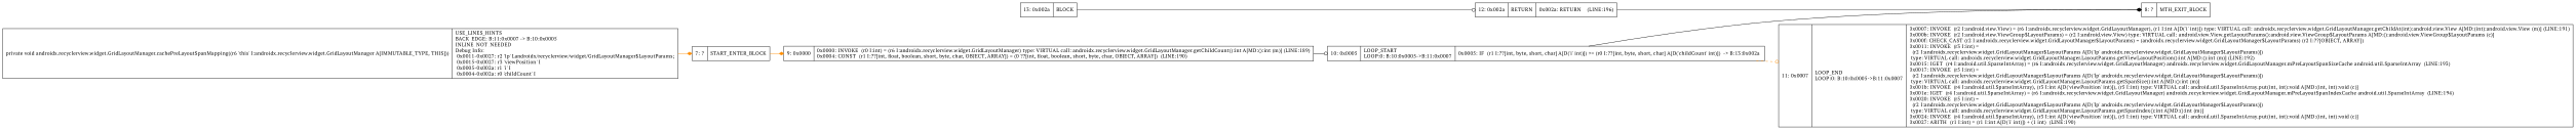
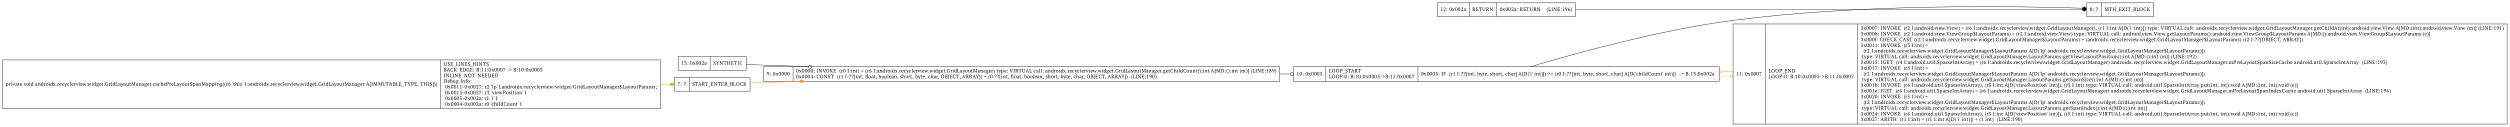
  digraph {
    fontname="PT Serif"
    rankdir=LR
    node [fontname="PT Serif" shape=record]
    edge [arrowhead=diamond color=darkorange fontname="PT Serif"]
    n1 [label="{7\:\ ?|START_ENTER_BLOCK\l}"]
    n2 [label="{9\:\ 0x0000|0x0000: INVOKE  (r0 I:int) = (r6 I:androidx.recyclerview.widget.GridLayoutManager) type: VIRTUAL call: androidx.recyclerview.widget.GridLayoutManager.getChildCount():int A[MD:():int (m)] (LINE:189)\l0x0004: CONST  (r1 I:??[int, float, boolean, short, byte, char, OBJECT, ARRAY]) = (0 ??[int, float, boolean, short, byte, char, OBJECT, ARRAY])  (LINE:190)\l}"]
    n3 [label="{10\:\ 0x0005|LOOP_START\lLOOP:0: B:10:0x0005\-\>B:11:0x0007\l|0x0005: IF  (r1 I:??[int, byte, short, char] A[D('i' int)]) \>= (r0 I:??[int, byte, short, char] A[D('childCount' int)])  \-\> B:13:0x002a \l}"]
    n4 [label="{11\:\ 0x0007|LOOP_END\lLOOP:0: B:10:0x0005\-\>B:11:0x0007\l|0x0007: INVOKE  (r2 I:android.view.View) = (r6 I:androidx.recyclerview.widget.GridLayoutManager), (r1 I:int A[D('i' int)]) type: VIRTUAL call: androidx.recyclerview.widget.GridLayoutManager.getChildAt(int):android.view.View A[MD:(int):android.view.View (m)] (LINE:191)\l0x000b: INVOKE  (r2 I:android.view.ViewGroup$LayoutParams) = (r2 I:android.view.View) type: VIRTUAL call: android.view.View.getLayoutParams():android.view.ViewGroup$LayoutParams A[MD:():android.view.ViewGroup$LayoutParams (c)]\l0x000f: CHECK_CAST (r2 I:androidx.recyclerview.widget.GridLayoutManager$LayoutParams) = (androidx.recyclerview.widget.GridLayoutManager$LayoutParams) (r2 I:??[OBJECT, ARRAY]) \l0x0011: INVOKE  (r3 I:int) = \l  (r2 I:androidx.recyclerview.widget.GridLayoutManager$LayoutParams A[D('lp' androidx.recyclerview.widget.GridLayoutManager$LayoutParams)])\l type: VIRTUAL call: androidx.recyclerview.widget.GridLayoutManager.LayoutParams.getViewLayoutPosition():int A[MD:():int (m)] (LINE:192)\l0x0015: IGET  (r4 I:android.util.SparseIntArray) = (r6 I:androidx.recyclerview.widget.GridLayoutManager) androidx.recyclerview.widget.GridLayoutManager.mPreLayoutSpanSizeCache android.util.SparseIntArray  (LINE:193)\l0x0017: INVOKE  (r5 I:int) = \l  (r2 I:androidx.recyclerview.widget.GridLayoutManager$LayoutParams A[D('lp' androidx.recyclerview.widget.GridLayoutManager$LayoutParams)])\l type: VIRTUAL call: androidx.recyclerview.widget.GridLayoutManager.LayoutParams.getSpanSize():int A[MD:():int (m)]\l0x001b: INVOKE  (r4 I:android.util.SparseIntArray), (r3 I:int A[D('viewPosition' int)]), (r5 I:int) type: VIRTUAL call: android.util.SparseIntArray.put(int, int):void A[MD:(int, int):void (c)]\l0x001e: IGET  (r4 I:android.util.SparseIntArray) = (r6 I:androidx.recyclerview.widget.GridLayoutManager) androidx.recyclerview.widget.GridLayoutManager.mPreLayoutSpanIndexCache android.util.SparseIntArray  (LINE:194)\l0x0020: INVOKE  (r5 I:int) = \l  (r2 I:androidx.recyclerview.widget.GridLayoutManager$LayoutParams A[D('lp' androidx.recyclerview.widget.GridLayoutManager$LayoutParams)])\l type: VIRTUAL call: androidx.recyclerview.widget.GridLayoutManager.LayoutParams.getSpanIndex():int A[MD:():int (m)]\l0x0024: INVOKE  (r4 I:android.util.SparseIntArray), (r3 I:int A[D('viewPosition' int)]), (r5 I:int) type: VIRTUAL call: android.util.SparseIntArray.put(int, int):void A[MD:(int, int):void (c)]\l0x0027: ARITH  (r1 I:int) = (r1 I:int A[D('i' int)]) + (1 int)  (LINE:190)\l}"]
    n5 [label="{8\:\ ?|MTH_EXIT_BLOCK\l}"]
-   n6 [label="{13\:\ 0x002a|BLOCK\l}"]
+   n6 [label="{13\:\ 0x002a|SYNTHETIC\l}"]
    n7 [label="{12\:\ 0x002a|RETURN\l|0x002a: RETURN    (LINE:196)\l}"]
    n8 [label="{private void androidx.recyclerview.widget.GridLayoutManager.cachePreLayoutSpanMapping((r6 'this' I:androidx.recyclerview.widget.GridLayoutManager A[IMMUTABLE_TYPE, THIS]))  | USE_LINES_HINTS\lBACK_EDGE: B:11:0x0007 \-\> B:10:0x0005\lINLINE_NOT_NEEDED\lDebug Info:\l  0x0011\-0x0027: r2 'lp' Landroidx\/recyclerview\/widget\/GridLayoutManager$LayoutParams;\l  0x0015\-0x0027: r3 'viewPosition' I\l  0x0005\-0x002a: r1 'i' I\l  0x0004\-0x002a: r0 'childCount' I\l}"]
    n1 -> n2
    n2 -> n3 [arrowhead=odot color=black]
    n3 -> n4 [arrowhead=odot style=dashed]
    n3 -> n5 [color=black]
-   n6 -> n7 [arrowhead=odot color=black]
+   n4 -> n3 [arrowhead=odot]
+   n6 -> n2 [arrowhead=odot color=black]
    n7 -> n5 [color=black]
    n8 -> n1
  }
